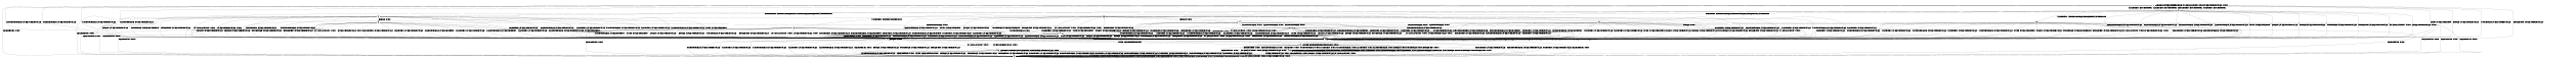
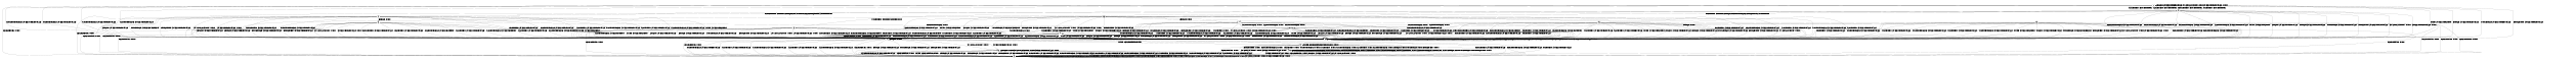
  digraph {
    n1 [label=s0]
    n2 [label=s1]
    n3 [label=s2]
    n4 [label=s3]
    n5 [label=s4]
    n6 [label=s5]
    n7 [label=s13]
    n8 [label=s15]
    n9 [label=s6]
    n10 [label=s7]
    n11 [label=s14]
    n12 [label=s8]
    n13 [label=s9]
    n14 [label=s10]
    n15 [label=s61]
    n16 [label=s12]
    n17 [label=s16]
    n1 -> n1 [label="APPLICATION / Alert(FATAL,UNEXPECTED_MESSAGE)"]
    n1 -> n1 [label="Alert(WARNING,CLOSE_NOTIFY) / TIMEOUT"]
    n1 -> n1 [label="Alert(FATAL,UNEXPECTED_MESSAGE) / TIMEOUT"]
    n1 -> n2 [label="ECDH_CLIENT_HELLO / HELLO_VERIFY_REQUEST"]
    n1 -> n2 [label="DH_CLIENT_HELLO / HELLO_VERIFY_REQUEST"]
    n1 -> n2 [label="PSK_CLIENT_HELLO / HELLO_VERIFY_REQUEST"]
    n1 -> n2 [label="RSA_CLIENT_HELLO / HELLO_VERIFY_REQUEST"]
    n1 -> n3 [label="ECDH_CLIENT_KEY_EXCHANGE / Alert(FATAL,UNEXPECTED_MESSAGE)"]
    n1 -> n3 [label="DH_CLIENT_KEY_EXCHANGE / Alert(FATAL,UNEXPECTED_MESSAGE)"]
    n1 -> n3 [label="PSK_CLIENT_KEY_EXCHANGE / Alert(FATAL,UNEXPECTED_MESSAGE)"]
    n1 -> n3 [label="RSA_CLIENT_KEY_EXCHANGE / Alert(FATAL,UNEXPECTED_MESSAGE)"]
    n1 -> n3 [label="FINISHED / Alert(FATAL,INTERNAL_ERROR)"]
    n1 -> n3 [label="CERTIFICATE / Alert(FATAL,UNEXPECTED_MESSAGE)"]
    n1 -> n3 [label="EMPTY_CERTIFICATE / Alert(FATAL,UNEXPECTED_MESSAGE)"]
    n1 -> n3 [label="CERTIFICATE_VERIFY / Alert(FATAL,UNEXPECTED_MESSAGE)"]
    n1 -> n4 [label="CHANGE_CIPHER_SPEC / TIMEOUT"]
    n2 -> n3 [label="ECDH_CLIENT_KEY_EXCHANGE / Alert(FATAL,UNEXPECTED_MESSAGE)"]
    n2 -> n3 [label="DH_CLIENT_KEY_EXCHANGE / Alert(FATAL,UNEXPECTED_MESSAGE)"]
    n2 -> n3 [label="PSK_CLIENT_KEY_EXCHANGE / Alert(FATAL,UNEXPECTED_MESSAGE)"]
    n2 -> n3 [label="RSA_CLIENT_KEY_EXCHANGE / Alert(FATAL,UNEXPECTED_MESSAGE)"]
    n2 -> n3 [label="FINISHED / Alert(FATAL,INTERNAL_ERROR)"]
    n2 -> n3 [label="APPLICATION / Alert(FATAL,UNEXPECTED_MESSAGE)"]
    n2 -> n3 [label="CERTIFICATE / Alert(FATAL,UNEXPECTED_MESSAGE)"]
    n2 -> n3 [label="EMPTY_CERTIFICATE / Alert(FATAL,UNEXPECTED_MESSAGE)"]
    n2 -> n3 [label="CERTIFICATE_VERIFY / Alert(FATAL,UNEXPECTED_MESSAGE)"]
    n2 -> n3 [label="Alert(WARNING,CLOSE_NOTIFY) / TIMEOUT"]
    n2 -> n3 [label="Alert(FATAL,UNEXPECTED_MESSAGE) / TIMEOUT"]
    n2 -> n4 [label="CHANGE_CIPHER_SPEC / TIMEOUT"]
    n2 -> n5 [label="ECDH_CLIENT_HELLO / SERVER_HELLO,CERTIFICATE,ECDHE_SERVER_KEY_EXCHANGE,CERTIFICATE_REQUEST,SERVER_HELLO_DONE"]
    n2 -> n6 [label="PSK_CLIENT_HELLO / SERVER_HELLO,SERVER_HELLO_DONE"]
    n2 -> n7 [label="DH_CLIENT_HELLO / SERVER_HELLO,CERTIFICATE,DHE_SERVER_KEY_EXCHANGE,CERTIFICATE_REQUEST,SERVER_HELLO_DONE"]
-   n2 -> n8 [label="RSA_CLIENT_HELLO / SERVER_HELLO,CERTIFICATE,CERTIFICATE_REQUEST,SERVER_HELLO_DONE"]
    n3 -> n3 [label="ECDH_CLIENT_HELLO / TIMEOUT"]
    n3 -> n3 [label="ECDH_CLIENT_KEY_EXCHANGE / TIMEOUT"]
    n3 -> n3 [label="DH_CLIENT_HELLO / TIMEOUT"]
    n3 -> n3 [label="DH_CLIENT_KEY_EXCHANGE / TIMEOUT"]
    n3 -> n3 [label="PSK_CLIENT_HELLO / TIMEOUT"]
    n3 -> n3 [label="PSK_CLIENT_KEY_EXCHANGE / TIMEOUT"]
    n3 -> n3 [label="RSA_CLIENT_HELLO / TIMEOUT"]
    n3 -> n3 [label="RSA_CLIENT_KEY_EXCHANGE / TIMEOUT"]
    n3 -> n3 [label="FINISHED / TIMEOUT"]
    n3 -> n3 [label="APPLICATION / Alert(FATAL,UNEXPECTED_MESSAGE)"]
    n3 -> n3 [label="CERTIFICATE / TIMEOUT"]
    n3 -> n3 [label="EMPTY_CERTIFICATE / TIMEOUT"]
    n3 -> n3 [label="CERTIFICATE_VERIFY / TIMEOUT"]
    n3 -> n3 [label="Alert(WARNING,CLOSE_NOTIFY) / TIMEOUT"]
    n3 -> n3 [label="Alert(FATAL,UNEXPECTED_MESSAGE) / TIMEOUT"]
-   n3 -> n4 [label="CHANGE_CIPHER_SPEC / TIMEOUT"]
+   n10 -> n4 [label="CHANGE_CIPHER_SPEC / TIMEOUT"]
    n4 -> n4 [label="ECDH_CLIENT_HELLO / TIMEOUT"]
    n4 -> n4 [label="ECDH_CLIENT_KEY_EXCHANGE / TIMEOUT"]
    n4 -> n4 [label="DH_CLIENT_HELLO / TIMEOUT"]
    n4 -> n4 [label="DH_CLIENT_KEY_EXCHANGE / TIMEOUT"]
    n4 -> n4 [label="PSK_CLIENT_HELLO / TIMEOUT"]
    n4 -> n4 [label="PSK_CLIENT_KEY_EXCHANGE / TIMEOUT"]
    n4 -> n4 [label="RSA_CLIENT_HELLO / TIMEOUT"]
    n4 -> n4 [label="RSA_CLIENT_KEY_EXCHANGE / TIMEOUT"]
    n4 -> n4 [label="CHANGE_CIPHER_SPEC / TIMEOUT"]
    n4 -> n4 [label="FINISHED / TIMEOUT"]
    n4 -> n4 [label="APPLICATION / TIMEOUT"]
    n4 -> n4 [label="CERTIFICATE / TIMEOUT"]
    n4 -> n4 [label="EMPTY_CERTIFICATE / TIMEOUT"]
    n4 -> n4 [label="CERTIFICATE_VERIFY / TIMEOUT"]
    n4 -> n4 [label="Alert(WARNING,CLOSE_NOTIFY) / TIMEOUT"]
    n4 -> n4 [label="Alert(FATAL,UNEXPECTED_MESSAGE) / TIMEOUT"]
    n5 -> n3 [label="ECDH_CLIENT_HELLO / Alert(FATAL,UNEXPECTED_MESSAGE)"]
    n5 -> n3 [label="ECDH_CLIENT_KEY_EXCHANGE / Alert(FATAL,UNEXPECTED_MESSAGE)"]
    n5 -> n3 [label="DH_CLIENT_HELLO / Alert(FATAL,UNEXPECTED_MESSAGE)"]
    n5 -> n3 [label="DH_CLIENT_KEY_EXCHANGE / Alert(FATAL,UNEXPECTED_MESSAGE)"]
    n5 -> n3 [label="PSK_CLIENT_HELLO / Alert(FATAL,UNEXPECTED_MESSAGE)"]
    n5 -> n3 [label="PSK_CLIENT_KEY_EXCHANGE / Alert(FATAL,UNEXPECTED_MESSAGE)"]
    n5 -> n3 [label="RSA_CLIENT_HELLO / Alert(FATAL,UNEXPECTED_MESSAGE)"]
    n5 -> n3 [label="RSA_CLIENT_KEY_EXCHANGE / Alert(FATAL,UNEXPECTED_MESSAGE)"]
    n5 -> n3 [label="FINISHED / Alert(FATAL,INTERNAL_ERROR)"]
    n5 -> n3 [label="APPLICATION / Alert(FATAL,UNEXPECTED_MESSAGE)"]
    n5 -> n3 [label="EMPTY_CERTIFICATE / Alert(FATAL,HANDSHAKE_FAILURE)"]
    n5 -> n3 [label="CERTIFICATE_VERIFY / Alert(FATAL,UNEXPECTED_MESSAGE)"]
    n5 -> n3 [label="Alert(WARNING,CLOSE_NOTIFY) / TIMEOUT"]
    n5 -> n3 [label="Alert(FATAL,UNEXPECTED_MESSAGE) / TIMEOUT"]
    n5 -> n4 [label="CHANGE_CIPHER_SPEC / TIMEOUT"]
    n5 -> n9 [label="CERTIFICATE / TIMEOUT"]
    n6 -> n3 [label="ECDH_CLIENT_HELLO / Alert(FATAL,UNEXPECTED_MESSAGE)"]
    n6 -> n3 [label="ECDH_CLIENT_KEY_EXCHANGE / Alert(FATAL,DECODE_ERROR)"]
    n6 -> n3 [label="DH_CLIENT_HELLO / Alert(FATAL,UNEXPECTED_MESSAGE)"]
    n6 -> n3 [label="DH_CLIENT_KEY_EXCHANGE / Alert(FATAL,DECODE_ERROR)"]
    n6 -> n3 [label="PSK_CLIENT_HELLO / Alert(FATAL,UNEXPECTED_MESSAGE)"]
    n6 -> n3 [label="RSA_CLIENT_HELLO / Alert(FATAL,UNEXPECTED_MESSAGE)"]
    n6 -> n3 [label="RSA_CLIENT_KEY_EXCHANGE / Alert(FATAL,DECODE_ERROR)"]
    n6 -> n3 [label="FINISHED / Alert(FATAL,INTERNAL_ERROR)"]
    n6 -> n3 [label="APPLICATION / Alert(FATAL,UNEXPECTED_MESSAGE)"]
    n6 -> n3 [label="CERTIFICATE / Alert(FATAL,UNEXPECTED_MESSAGE)"]
    n6 -> n3 [label="EMPTY_CERTIFICATE / Alert(FATAL,UNEXPECTED_MESSAGE)"]
    n6 -> n3 [label="CERTIFICATE_VERIFY / Alert(FATAL,UNEXPECTED_MESSAGE)"]
    n6 -> n3 [label="Alert(WARNING,CLOSE_NOTIFY) / TIMEOUT"]
    n6 -> n3 [label="Alert(FATAL,UNEXPECTED_MESSAGE) / TIMEOUT"]
    n6 -> n4 [label="CHANGE_CIPHER_SPEC / TIMEOUT"]
    n6 -> n10 [label="PSK_CLIENT_KEY_EXCHANGE / TIMEOUT"]
    n7 -> n3 [label="ECDH_CLIENT_HELLO / Alert(FATAL,UNEXPECTED_MESSAGE)"]
    n7 -> n3 [label="ECDH_CLIENT_KEY_EXCHANGE / Alert(FATAL,UNEXPECTED_MESSAGE)"]
    n7 -> n3 [label="DH_CLIENT_HELLO / Alert(FATAL,UNEXPECTED_MESSAGE)"]
    n7 -> n3 [label="DH_CLIENT_KEY_EXCHANGE / Alert(FATAL,UNEXPECTED_MESSAGE)"]
    n7 -> n3 [label="PSK_CLIENT_HELLO / Alert(FATAL,UNEXPECTED_MESSAGE)"]
    n7 -> n3 [label="PSK_CLIENT_KEY_EXCHANGE / Alert(FATAL,UNEXPECTED_MESSAGE)"]
    n7 -> n3 [label="RSA_CLIENT_HELLO / Alert(FATAL,UNEXPECTED_MESSAGE)"]
    n7 -> n3 [label="RSA_CLIENT_KEY_EXCHANGE / Alert(FATAL,UNEXPECTED_MESSAGE)"]
    n7 -> n3 [label="FINISHED / Alert(FATAL,INTERNAL_ERROR)"]
    n7 -> n3 [label="APPLICATION / Alert(FATAL,UNEXPECTED_MESSAGE)"]
    n7 -> n3 [label="EMPTY_CERTIFICATE / Alert(FATAL,HANDSHAKE_FAILURE)"]
    n7 -> n3 [label="CERTIFICATE_VERIFY / Alert(FATAL,UNEXPECTED_MESSAGE)"]
    n7 -> n3 [label="Alert(WARNING,CLOSE_NOTIFY) / TIMEOUT"]
    n7 -> n3 [label="Alert(FATAL,UNEXPECTED_MESSAGE) / TIMEOUT"]
    n7 -> n4 [label="CHANGE_CIPHER_SPEC / TIMEOUT"]
    n7 -> n11 [label="CERTIFICATE / TIMEOUT"]
    n8 -> n3 [label="ECDH_CLIENT_HELLO / Alert(FATAL,UNEXPECTED_MESSAGE)"]
    n8 -> n3 [label="ECDH_CLIENT_KEY_EXCHANGE / Alert(FATAL,UNEXPECTED_MESSAGE)"]
    n8 -> n3 [label="DH_CLIENT_HELLO / Alert(FATAL,UNEXPECTED_MESSAGE)"]
    n8 -> n3 [label="DH_CLIENT_KEY_EXCHANGE / Alert(FATAL,UNEXPECTED_MESSAGE)"]
    n8 -> n3 [label="PSK_CLIENT_HELLO / Alert(FATAL,UNEXPECTED_MESSAGE)"]
    n8 -> n3 [label="PSK_CLIENT_KEY_EXCHANGE / Alert(FATAL,UNEXPECTED_MESSAGE)"]
    n8 -> n3 [label="RSA_CLIENT_HELLO / Alert(FATAL,UNEXPECTED_MESSAGE)"]
    n8 -> n3 [label="RSA_CLIENT_KEY_EXCHANGE / Alert(FATAL,UNEXPECTED_MESSAGE)"]
    n8 -> n3 [label="FINISHED / Alert(FATAL,INTERNAL_ERROR)"]
    n8 -> n3 [label="APPLICATION / Alert(FATAL,UNEXPECTED_MESSAGE)"]
    n8 -> n3 [label="EMPTY_CERTIFICATE / Alert(FATAL,HANDSHAKE_FAILURE)"]
    n8 -> n3 [label="CERTIFICATE_VERIFY / Alert(FATAL,UNEXPECTED_MESSAGE)"]
    n8 -> n3 [label="Alert(WARNING,CLOSE_NOTIFY) / TIMEOUT"]
    n8 -> n3 [label="Alert(FATAL,UNEXPECTED_MESSAGE) / TIMEOUT"]
-   n8 -> n4 [label="CHANGE_CIPHER_SPEC / TIMEOUT"]
+   n8 -> n4 [label="CHANGE_CIPHER_VERIFY / TIMEOUT"]
    n8 -> n12 [label="CERTIFICATE / TIMEOUT"]
    n9 -> n3 [label="ECDH_CLIENT_HELLO / Alert(FATAL,UNEXPECTED_MESSAGE)"]
    n9 -> n3 [label="DH_CLIENT_HELLO / Alert(FATAL,UNEXPECTED_MESSAGE)"]
    n9 -> n3 [label="DH_CLIENT_KEY_EXCHANGE / Alert(FATAL,DECODE_ERROR)"]
    n9 -> n3 [label="PSK_CLIENT_HELLO / Alert(FATAL,UNEXPECTED_MESSAGE)"]
    n9 -> n3 [label="PSK_CLIENT_KEY_EXCHANGE / Alert(FATAL,DECODE_ERROR)"]
    n9 -> n3 [label="RSA_CLIENT_HELLO / Alert(FATAL,UNEXPECTED_MESSAGE)"]
    n9 -> n3 [label="RSA_CLIENT_KEY_EXCHANGE / Alert(FATAL,DECODE_ERROR)"]
    n9 -> n3 [label="FINISHED / Alert(FATAL,INTERNAL_ERROR)"]
    n9 -> n3 [label="APPLICATION / Alert(FATAL,UNEXPECTED_MESSAGE)"]
    n9 -> n3 [label="CERTIFICATE / Alert(FATAL,UNEXPECTED_MESSAGE)"]
    n9 -> n3 [label="EMPTY_CERTIFICATE / Alert(FATAL,UNEXPECTED_MESSAGE)"]
    n9 -> n3 [label="CERTIFICATE_VERIFY / Alert(FATAL,UNEXPECTED_MESSAGE)"]
    n9 -> n3 [label="Alert(WARNING,CLOSE_NOTIFY) / TIMEOUT"]
    n9 -> n3 [label="Alert(FATAL,UNEXPECTED_MESSAGE) / TIMEOUT"]
    n9 -> n4 [label="CHANGE_CIPHER_SPEC / TIMEOUT"]
    n9 -> n12 [label="ECDH_CLIENT_KEY_EXCHANGE / TIMEOUT"]
    n10 -> n3 [label="ECDH_CLIENT_HELLO / Alert(FATAL,UNEXPECTED_MESSAGE)"]
    n10 -> n3 [label="ECDH_CLIENT_KEY_EXCHANGE / Alert(FATAL,UNEXPECTED_MESSAGE)"]
    n10 -> n3 [label="DH_CLIENT_HELLO / Alert(FATAL,UNEXPECTED_MESSAGE)"]
    n10 -> n3 [label="DH_CLIENT_KEY_EXCHANGE / Alert(FATAL,UNEXPECTED_MESSAGE)"]
    n10 -> n3 [label="PSK_CLIENT_HELLO / Alert(FATAL,UNEXPECTED_MESSAGE)"]
    n10 -> n3 [label="PSK_CLIENT_KEY_EXCHANGE / Alert(FATAL,UNEXPECTED_MESSAGE)"]
    n10 -> n3 [label="RSA_CLIENT_HELLO / Alert(FATAL,UNEXPECTED_MESSAGE)"]
    n10 -> n3 [label="RSA_CLIENT_KEY_EXCHANGE / Alert(FATAL,UNEXPECTED_MESSAGE)"]
    n10 -> n3 [label="FINISHED / Alert(FATAL,UNEXPECTED_MESSAGE)"]
    n10 -> n3 [label="APPLICATION / Alert(FATAL,UNEXPECTED_MESSAGE)"]
    n10 -> n3 [label="CERTIFICATE / Alert(FATAL,UNEXPECTED_MESSAGE)"]
    n10 -> n3 [label="EMPTY_CERTIFICATE / Alert(FATAL,UNEXPECTED_MESSAGE)"]
    n10 -> n3 [label="CERTIFICATE_VERIFY / Alert(FATAL,UNEXPECTED_MESSAGE)"]
    n10 -> n3 [label="Alert(WARNING,CLOSE_NOTIFY) / TIMEOUT"]
    n10 -> n3 [label="Alert(FATAL,UNEXPECTED_MESSAGE) / TIMEOUT"]
    n10 -> n13 [label="CHANGE_CIPHER_SPEC / TIMEOUT"]
    n11 -> n3 [label="ECDH_CLIENT_HELLO / Alert(FATAL,UNEXPECTED_MESSAGE)"]
    n11 -> n3 [label="ECDH_CLIENT_KEY_EXCHANGE / Alert(FATAL,DECODE_ERROR)"]
    n11 -> n3 [label="DH_CLIENT_HELLO / Alert(FATAL,UNEXPECTED_MESSAGE)"]
    n11 -> n3 [label="PSK_CLIENT_HELLO / Alert(FATAL,UNEXPECTED_MESSAGE)"]
    n11 -> n3 [label="RSA_CLIENT_HELLO / Alert(FATAL,UNEXPECTED_MESSAGE)"]
    n11 -> n3 [label="FINISHED / Alert(FATAL,INTERNAL_ERROR)"]
    n11 -> n3 [label="APPLICATION / Alert(FATAL,UNEXPECTED_MESSAGE)"]
    n11 -> n3 [label="CERTIFICATE / Alert(FATAL,UNEXPECTED_MESSAGE)"]
    n11 -> n3 [label="EMPTY_CERTIFICATE / Alert(FATAL,UNEXPECTED_MESSAGE)"]
    n11 -> n3 [label="CERTIFICATE_VERIFY / Alert(FATAL,UNEXPECTED_MESSAGE)"]
    n11 -> n3 [label="Alert(WARNING,CLOSE_NOTIFY) / TIMEOUT"]
    n11 -> n3 [label="Alert(FATAL,UNEXPECTED_MESSAGE) / TIMEOUT"]
    n11 -> n4 [label="CHANGE_CIPHER_SPEC / TIMEOUT"]
    n11 -> n12 [label="DH_CLIENT_KEY_EXCHANGE / TIMEOUT"]
    n11 -> n12 [label="PSK_CLIENT_KEY_EXCHANGE / TIMEOUT"]
    n11 -> n12 [label="RSA_CLIENT_KEY_EXCHANGE / TIMEOUT"]
    n12 -> n3 [label="ECDH_CLIENT_HELLO / Alert(FATAL,UNEXPECTED_MESSAGE)"]
    n12 -> n3 [label="ECDH_CLIENT_KEY_EXCHANGE / Alert(FATAL,UNEXPECTED_MESSAGE)"]
    n12 -> n3 [label="DH_CLIENT_HELLO / Alert(FATAL,UNEXPECTED_MESSAGE)"]
    n12 -> n3 [label="DH_CLIENT_KEY_EXCHANGE / Alert(FATAL,UNEXPECTED_MESSAGE)"]
    n12 -> n3 [label="PSK_CLIENT_HELLO / Alert(FATAL,UNEXPECTED_MESSAGE)"]
    n12 -> n3 [label="PSK_CLIENT_KEY_EXCHANGE / Alert(FATAL,UNEXPECTED_MESSAGE)"]
    n12 -> n3 [label="RSA_CLIENT_HELLO / Alert(FATAL,UNEXPECTED_MESSAGE)"]
    n12 -> n3 [label="RSA_CLIENT_KEY_EXCHANGE / Alert(FATAL,UNEXPECTED_MESSAGE)"]
    n12 -> n3 [label="FINISHED / Alert(FATAL,UNEXPECTED_MESSAGE)"]
    n12 -> n3 [label="APPLICATION / Alert(FATAL,UNEXPECTED_MESSAGE)"]
    n12 -> n3 [label="CERTIFICATE / Alert(FATAL,UNEXPECTED_MESSAGE)"]
    n12 -> n3 [label="EMPTY_CERTIFICATE / Alert(FATAL,UNEXPECTED_MESSAGE)"]
    n12 -> n3 [label="Alert(WARNING,CLOSE_NOTIFY) / TIMEOUT"]
    n12 -> n3 [label="Alert(FATAL,UNEXPECTED_MESSAGE) / TIMEOUT"]
    n12 -> n4 [label="CHANGE_CIPHER_SPEC / TIMEOUT"]
-   n12 -> n10 [label="CERTIFICATE_VERIFY / TIMEOUT"]
+   n12 -> n10 [label="PSK_CLIENT_HELLO / TIMEOUT"]
    n13 -> n4 [label="ECDH_CLIENT_HELLO / Alert(FATAL,UNEXPECTED_MESSAGE)"]
    n13 -> n4 [label="ECDH_CLIENT_KEY_EXCHANGE / Alert(FATAL,UNEXPECTED_MESSAGE)"]
    n13 -> n4 [label="DH_CLIENT_HELLO / Alert(FATAL,UNEXPECTED_MESSAGE)"]
    n13 -> n4 [label="DH_CLIENT_KEY_EXCHANGE / Alert(FATAL,UNEXPECTED_MESSAGE)"]
    n13 -> n4 [label="PSK_CLIENT_HELLO / Alert(FATAL,UNEXPECTED_MESSAGE)"]
    n13 -> n4 [label="PSK_CLIENT_KEY_EXCHANGE / Alert(FATAL,UNEXPECTED_MESSAGE)"]
    n13 -> n4 [label="RSA_CLIENT_HELLO / Alert(FATAL,UNEXPECTED_MESSAGE)"]
    n13 -> n4 [label="RSA_CLIENT_KEY_EXCHANGE / Alert(FATAL,UNEXPECTED_MESSAGE)"]
    n13 -> n4 [label="CHANGE_CIPHER_SPEC / TIMEOUT"]
    n13 -> n4 [label="CERTIFICATE / Alert(FATAL,UNEXPECTED_MESSAGE)"]
    n13 -> n4 [label="EMPTY_CERTIFICATE / Alert(FATAL,UNEXPECTED_MESSAGE)"]
    n13 -> n4 [label="CERTIFICATE_VERIFY / Alert(FATAL,UNEXPECTED_MESSAGE)"]
    n13 -> n13 [label="APPLICATION / TIMEOUT"]
    n13 -> n14 [label="FINISHED / CHANGE_CIPHER_SPEC,FINISHED"]
    n13 -> n15 [label="Alert(WARNING,CLOSE_NOTIFY) / TIMEOUT"]
    n13 -> n15 [label="Alert(FATAL,UNEXPECTED_MESSAGE) / TIMEOUT"]
    n14 -> n4 [label="CHANGE_CIPHER_SPEC / TIMEOUT"]
    n14 -> n4 [label="Alert(WARNING,CLOSE_NOTIFY) / TIMEOUT"]
    n14 -> n4 [label="Alert(FATAL,UNEXPECTED_MESSAGE) / TIMEOUT"]
    n14 -> n14 [label="FINISHED / CHANGE_CIPHER_SPEC,FINISHED"]
    n14 -> n14 [label="APPLICATION / TIMEOUT"]
    n14 -> n16 [label="ECDH_CLIENT_HELLO / TIMEOUT"]
    n14 -> n16 [label="ECDH_CLIENT_KEY_EXCHANGE / TIMEOUT"]
    n14 -> n16 [label="DH_CLIENT_HELLO / TIMEOUT"]
    n14 -> n16 [label="DH_CLIENT_KEY_EXCHANGE / TIMEOUT"]
    n14 -> n16 [label="PSK_CLIENT_HELLO / TIMEOUT"]
    n14 -> n16 [label="PSK_CLIENT_KEY_EXCHANGE / TIMEOUT"]
    n14 -> n16 [label="RSA_CLIENT_HELLO / TIMEOUT"]
    n14 -> n16 [label="RSA_CLIENT_KEY_EXCHANGE / TIMEOUT"]
    n14 -> n16 [label="CERTIFICATE / TIMEOUT"]
    n14 -> n16 [label="EMPTY_CERTIFICATE / TIMEOUT"]
    n14 -> n16 [label="CERTIFICATE_VERIFY / TIMEOUT"]
    n15 -> n4 [label="ECDH_CLIENT_HELLO / Alert(FATAL,UNEXPECTED_MESSAGE)"]
    n15 -> n4 [label="ECDH_CLIENT_KEY_EXCHANGE / Alert(FATAL,UNEXPECTED_MESSAGE)"]
    n15 -> n4 [label="DH_CLIENT_HELLO / Alert(FATAL,UNEXPECTED_MESSAGE)"]
    n15 -> n4 [label="DH_CLIENT_KEY_EXCHANGE / Alert(FATAL,UNEXPECTED_MESSAGE)"]
    n15 -> n4 [label="PSK_CLIENT_HELLO / Alert(FATAL,UNEXPECTED_MESSAGE)"]
    n15 -> n4 [label="PSK_CLIENT_KEY_EXCHANGE / Alert(FATAL,UNEXPECTED_MESSAGE)"]
    n15 -> n4 [label="RSA_CLIENT_HELLO / Alert(FATAL,UNEXPECTED_MESSAGE)"]
    n15 -> n4 [label="RSA_CLIENT_KEY_EXCHANGE / Alert(FATAL,UNEXPECTED_MESSAGE)"]
    n15 -> n4 [label="CHANGE_CIPHER_SPEC / TIMEOUT"]
    n15 -> n4 [label="FINISHED / CHANGE_CIPHER_SPEC,FINISHED"]
    n15 -> n4 [label="CERTIFICATE / Alert(FATAL,UNEXPECTED_MESSAGE)"]
    n15 -> n4 [label="EMPTY_CERTIFICATE / Alert(FATAL,UNEXPECTED_MESSAGE)"]
    n15 -> n4 [label="CERTIFICATE_VERIFY / Alert(FATAL,UNEXPECTED_MESSAGE)"]
    n15 -> n15 [label="APPLICATION / TIMEOUT"]
    n15 -> n15 [label="Alert(WARNING,CLOSE_NOTIFY) / TIMEOUT"]
    n15 -> n15 [label="Alert(FATAL,UNEXPECTED_MESSAGE) / TIMEOUT"]
    n16 -> n4 [label="CHANGE_CIPHER_SPEC / TIMEOUT"]
    n16 -> n4 [label="APPLICATION / Alert(FATAL,UNEXPECTED_MESSAGE)"]
    n16 -> n4 [label="Alert(WARNING,CLOSE_NOTIFY) / TIMEOUT"]
    n16 -> n4 [label="Alert(FATAL,UNEXPECTED_MESSAGE) / TIMEOUT"]
    n16 -> n16 [label="ECDH_CLIENT_HELLO / TIMEOUT"]
    n16 -> n16 [label="ECDH_CLIENT_KEY_EXCHANGE / TIMEOUT"]
    n16 -> n16 [label="DH_CLIENT_HELLO / TIMEOUT"]
    n16 -> n16 [label="DH_CLIENT_KEY_EXCHANGE / TIMEOUT"]
    n16 -> n16 [label="PSK_CLIENT_HELLO / TIMEOUT"]
    n16 -> n16 [label="PSK_CLIENT_KEY_EXCHANGE / TIMEOUT"]
    n16 -> n16 [label="RSA_CLIENT_HELLO / TIMEOUT"]
    n16 -> n16 [label="RSA_CLIENT_KEY_EXCHANGE / TIMEOUT"]
    n16 -> n16 [label="FINISHED / TIMEOUT"]
    n16 -> n16 [label="CERTIFICATE / TIMEOUT"]
    n16 -> n16 [label="EMPTY_CERTIFICATE / TIMEOUT"]
    n16 -> n16 [label="CERTIFICATE_VERIFY / TIMEOUT"]
    n17 -> n3 [label="ECDH_CLIENT_HELLO / Alert(FATAL,UNEXPECTED_MESSAGE)"]
    n17 -> n3 [label="ECDH_CLIENT_KEY_EXCHANGE / Alert(FATAL,DECODE_ERROR)"]
    n17 -> n3 [label="DH_CLIENT_HELLO / Alert(FATAL,UNEXPECTED_MESSAGE)"]
    n17 -> n3 [label="DH_CLIENT_KEY_EXCHANGE / Alert(FATAL,DECRYPT_ERROR)"]
    n17 -> n3 [label="PSK_CLIENT_HELLO / Alert(FATAL,UNEXPECTED_MESSAGE)"]
    n17 -> n3 [label="RSA_CLIENT_HELLO / Alert(FATAL,UNEXPECTED_MESSAGE)"]
    n17 -> n3 [label="FINISHED / Alert(FATAL,INTERNAL_ERROR)"]
    n17 -> n3 [label="APPLICATION / Alert(FATAL,UNEXPECTED_MESSAGE)"]
    n17 -> n3 [label="CERTIFICATE / Alert(FATAL,UNEXPECTED_MESSAGE)"]
    n17 -> n3 [label="EMPTY_CERTIFICATE / Alert(FATAL,UNEXPECTED_MESSAGE)"]
    n17 -> n3 [label="CERTIFICATE_VERIFY / Alert(FATAL,UNEXPECTED_MESSAGE)"]
    n17 -> n3 [label="Alert(WARNING,CLOSE_NOTIFY) / TIMEOUT"]
    n17 -> n3 [label="Alert(FATAL,UNEXPECTED_MESSAGE) / TIMEOUT"]
    n17 -> n4 [label="CHANGE_CIPHER_SPEC / TIMEOUT"]
    n17 -> n12 [label="PSK_CLIENT_KEY_EXCHANGE / TIMEOUT"]
    n17 -> n12 [label="RSA_CLIENT_KEY_EXCHANGE / TIMEOUT"]
  }
